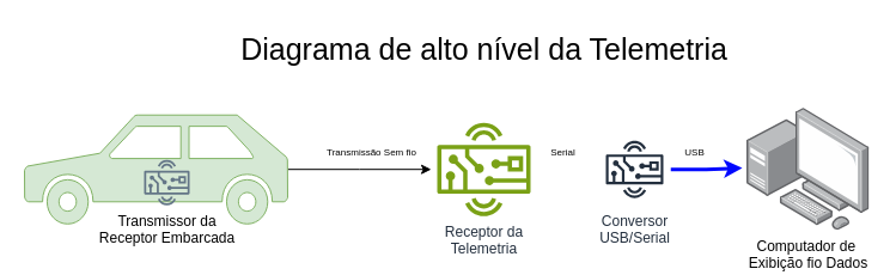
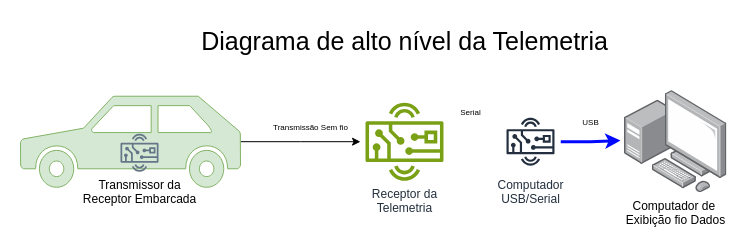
  <mxCell id="0" />
  <mxCell id="1" parent="0" />
  <mxCell id="2" value="Computador de&amp;nbsp;&lt;br&gt;Exibição fio Dados" style="image;points=[];aspect=fixed;html=1;align=center;shadow=0;dashed=0;image=img/lib/allied_telesis/computer_and_terminals/Personal_Computer_with_Server.svg;" vertex="1" parent="1"><mxGeometry x="624" y="90" width="102.4" height="102.4" as="geometry" /></mxCell>
  <mxCell id="3" value="Receptor da&lt;br&gt;Telemetria" style="sketch=0;outlineConnect=0;fontColor=#232F3E;gradientColor=none;fillColor=#7AA116;strokeColor=none;dashed=0;verticalLabelPosition=bottom;verticalAlign=top;align=center;html=1;fontSize=12;fontStyle=0;aspect=fixed;pointerEvents=1;shape=mxgraph.aws4.hardware_board;" vertex="1" parent="1"><mxGeometry x="365" y="102.2" width="78" height="78" as="geometry" /></mxCell>
  <mxCell id="4" style="edgeStyle=orthogonalEdgeStyle;rounded=0;orthogonalLoop=1;jettySize=auto;html=1;strokeWidth=3;strokeColor=#0008FF;" edge="1" parent="1" source="5"><mxGeometry relative="1" as="geometry"><mxPoint x="620" y="140" as="targetPoint" /></mxGeometry></mxCell>
- <mxCell id="5" value="Conversor&lt;br&gt;USB/Serial" style="sketch=0;outlineConnect=0;fontColor=#232F3E;gradientColor=none;strokeColor=#232F3E;fillColor=#ffffff;dashed=0;verticalLabelPosition=bottom;verticalAlign=top;align=center;html=1;fontSize=12;fontStyle=0;aspect=fixed;shape=mxgraph.aws4.resourceIcon;resIcon=mxgraph.aws4.hardware_board;" vertex="1" parent="1"><mxGeometry x="500" y="111.2" width="60" height="60" as="geometry" /></mxCell>
- <mxCell id="6" value="&lt;font style=&quot;font-size: 8px;&quot;&gt;USB&lt;/font&gt;" style="text;html=1;align=center;verticalAlign=middle;resizable=0;points=[];autosize=1;strokeColor=none;fillColor=none;" vertex="1" parent="1"><mxGeometry x="560" y="111.2" width="40" height="30" as="geometry" /></mxCell>
- <mxCell id="7" value="&lt;font style=&quot;font-size: 8px;&quot;&gt;Serial&lt;/font&gt;" style="text;html=1;align=center;verticalAlign=middle;resizable=0;points=[];autosize=1;strokeColor=none;fillColor=none;" vertex="1" parent="1"><mxGeometry x="450" y="111.2" width="40" height="30" as="geometry" /></mxCell>
+ <mxCell id="5" value="Computador&lt;br&gt;USB/Serial" style="sketch=0;outlineConnect=0;fontColor=#232F3E;gradientColor=none;strokeColor=#232F3E;fillColor=#ffffff;dashed=0;verticalLabelPosition=bottom;verticalAlign=top;align=center;html=1;fontSize=12;fontStyle=0;aspect=fixed;shape=mxgraph.aws4.resourceIcon;resIcon=mxgraph.aws4.hardware_board;" vertex="1" parent="1"><mxGeometry x="500" y="111.2" width="60" height="60" as="geometry" /></mxCell>
+ <mxCell id="6" value="&lt;font style=&quot;font-size: 8px;&quot;&gt;USB&lt;/font&gt;" style="text;html=1;align=center;verticalAlign=middle;resizable=0;points=[];autosize=1;strokeColor=none;fillColor=none;" vertex="1" parent="1"><mxGeometry x="570" y="106.2" width="40" height="30" as="geometry" /></mxCell>
+ <mxCell id="7" value="&lt;font style=&quot;font-size: 8px;&quot;&gt;Serial&lt;/font&gt;" style="text;html=1;align=center;verticalAlign=middle;resizable=0;points=[];autosize=1;strokeColor=none;fillColor=none;" vertex="1" parent="1"><mxGeometry x="450" y="96.2" width="40" height="30" as="geometry" /></mxCell>
  <mxCell id="8" style="edgeStyle=orthogonalEdgeStyle;rounded=0;orthogonalLoop=1;jettySize=auto;html=1;" edge="1" parent="1" source="9"><mxGeometry relative="1" as="geometry"><mxPoint x="360" y="141.2" as="targetPoint" /></mxGeometry></mxCell>
  <mxCell id="9" value="" style="shape=mxgraph.signs.transportation.car_3;html=1;pointerEvents=1;fillColor=#d5e8d4;strokeColor=#82b366;verticalLabelPosition=bottom;verticalAlign=top;align=center;" vertex="1" parent="1"><mxGeometry x="20" y="95.6" width="220" height="91.2" as="geometry" /></mxCell>
  <mxCell id="10" value="Transmissor da&lt;br&gt;Receptor Embarcada" style="sketch=0;outlineConnect=0;fontColor=#000000;fillColor=#647687;strokeColor=#314354;dashed=0;verticalLabelPosition=bottom;verticalAlign=top;align=center;html=1;fontSize=12;fontStyle=0;aspect=fixed;pointerEvents=1;shape=mxgraph.aws4.hardware_board;" vertex="1" parent="1"><mxGeometry x="120" y="133.2" width="38" height="38" as="geometry" /></mxCell>
  <mxCell id="11" value="&lt;font style=&quot;font-size: 8px;&quot;&gt;Transmissão Sem fio&lt;/font&gt;" style="text;html=1;align=center;verticalAlign=middle;resizable=0;points=[];autosize=1;strokeColor=none;fillColor=none;" vertex="1" parent="1"><mxGeometry x="260" y="111.2" width="100" height="30" as="geometry" /></mxCell>
  <mxCell id="12" value="&lt;font style=&quot;font-size: 25px;&quot;&gt;Diagrama de alto nível da Telemetria&lt;/font&gt;" style="text;html=1;align=center;verticalAlign=middle;resizable=0;points=[];autosize=1;strokeColor=none;fillColor=none;" vertex="1" parent="1"><mxGeometry x="189" y="20" width="430" height="40" as="geometry" /></mxCell>
